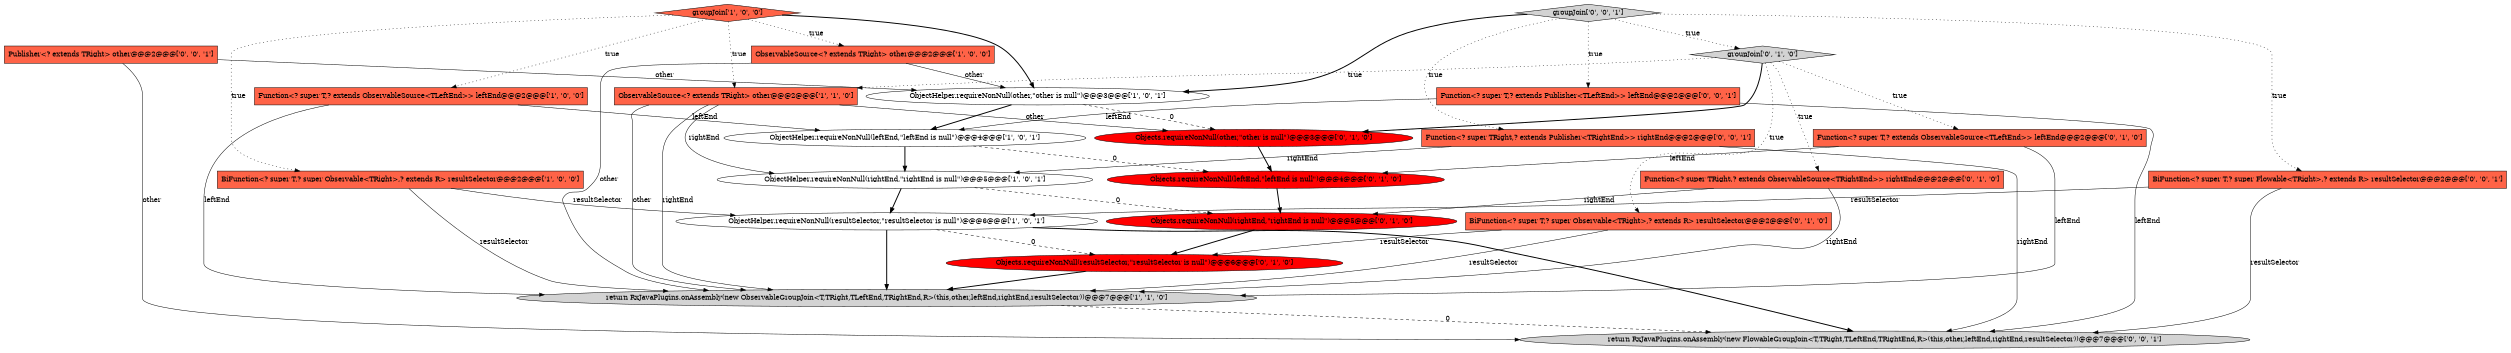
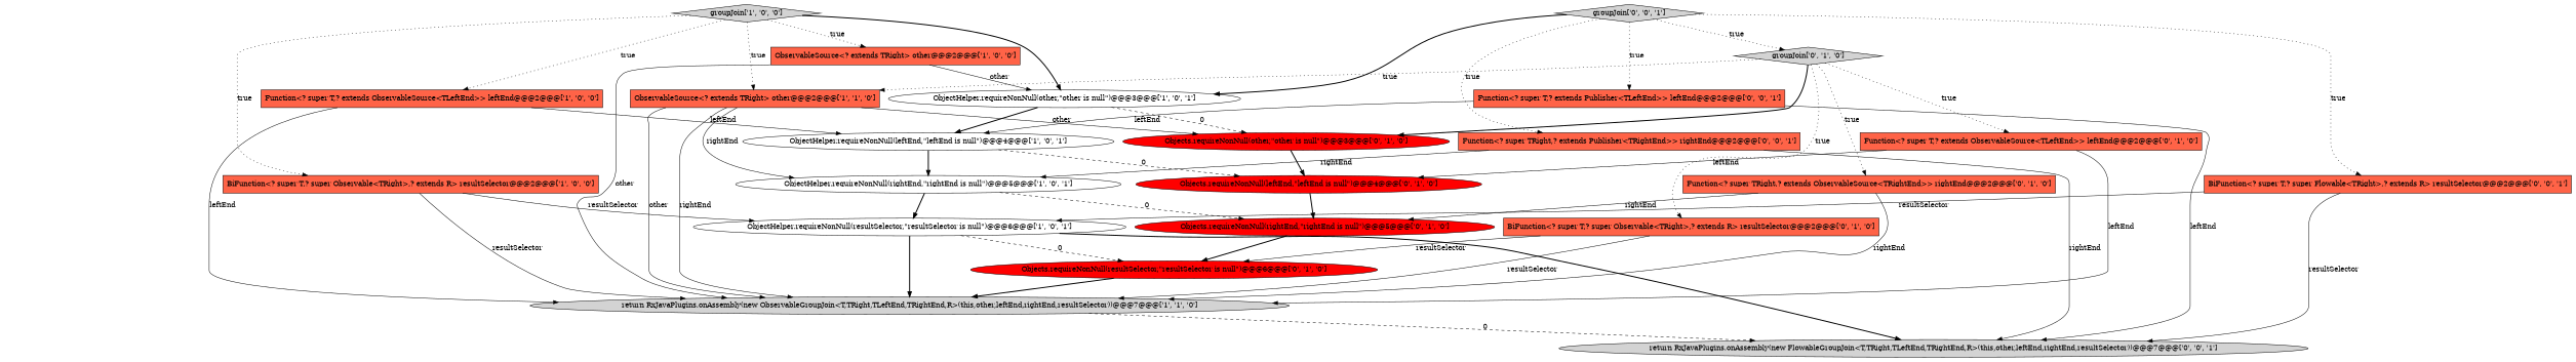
  digraph {
    node [fillcolor=tomato shape=box style=filled]
    edge [style=solid]
    n1 [fillcolor=red label="Objects.requireNonNull(leftEnd,\"leftEnd is null\")@@@4@@@['0', '1', '0']" shape=ellipse]
    n2 [fillcolor=red label="Objects.requireNonNull(rightEnd,\"rightEnd is null\")@@@5@@@['0', '1', '0']" shape=ellipse]
    n3 [fillcolor=red label="Objects.requireNonNull(resultSelector,\"resultSelector is null\")@@@6@@@['0', '1', '0']" shape=ellipse]
-   n4 [label="Publisher<? extends TRight> other@@@2@@@['0', '0', '1']"]
    n5 [fillcolor=white label="ObjectHelper.requireNonNull(other,\"other is null\")@@@3@@@['1', '0', '1']" shape=ellipse]
    n6 [fillcolor=lightgray label="return RxJavaPlugins.onAssembly(new FlowableGroupJoin<T,TRight,TLeftEnd,TRightEnd,R>(this,other,leftEnd,rightEnd,resultSelector))@@@7@@@['0', '0', '1']" shape=ellipse]
    n7 [fillcolor=red label="Objects.requireNonNull(other,\"other is null\")@@@3@@@['0', '1', '0']" shape=ellipse]
    n8 [fillcolor=white label="ObjectHelper.requireNonNull(leftEnd,\"leftEnd is null\")@@@4@@@['1', '0', '1']" shape=ellipse]
    n9 [fillcolor=lightgray label="groupJoin['0', '0', '1']" shape=diamond]
    n10 [label="Function<? super TRight,? extends Publisher<TRightEnd>> rightEnd@@@2@@@['0', '0', '1']"]
    n11 [label="BiFunction<? super T,? super Flowable<TRight>,? extends R> resultSelector@@@2@@@['0', '0', '1']"]
    n12 [label="Function<? super T,? extends Publisher<TLeftEnd>> leftEnd@@@2@@@['0', '0', '1']"]
    n13 [fillcolor=lightgray label="groupJoin['0', '1', '0']" shape=diamond]
    n14 [fillcolor=white label="ObjectHelper.requireNonNull(rightEnd,\"rightEnd is null\")@@@5@@@['1', '0', '1']" shape=ellipse]
    n15 [fillcolor=white label="ObjectHelper.requireNonNull(resultSelector,\"resultSelector is null\")@@@6@@@['1', '0', '1']" shape=ellipse]
    n16 [fillcolor=lightgray label="return RxJavaPlugins.onAssembly(new ObservableGroupJoin<T,TRight,TLeftEnd,TRightEnd,R>(this,other,leftEnd,rightEnd,resultSelector))@@@7@@@['1', '1', '0']" shape=ellipse]
    n17 [label="Function<? super TRight,? extends ObservableSource<TRightEnd>> rightEnd@@@2@@@['0', '1', '0']"]
    n18 [label="BiFunction<? super T,? super Observable<TRight>,? extends R> resultSelector@@@2@@@['0', '1', '0']"]
    n19 [label="ObservableSource<? extends TRight> other@@@2@@@['1', '1', '0']"]
    n20 [label="Function<? super T,? extends ObservableSource<TLeftEnd>> leftEnd@@@2@@@['0', '1', '0']"]
    n21 [label="ObservableSource<? extends TRight> other@@@2@@@['1', '0', '0']"]
-   n22 [label="groupJoin['1', '0', '0']" shape=diamond]
+   n22 [fillcolor=lightgray label="groupJoin['1', '0', '0']" shape=diamond]
    n23 [label="Function<? super T,? extends ObservableSource<TLeftEnd>> leftEnd@@@2@@@['1', '0', '0']"]
    n24 [label="BiFunction<? super T,? super Observable<TRight>,? extends R> resultSelector@@@2@@@['1', '0', '0']"]
    n1 -> n2 [style=bold]
    n2 -> n3 [style=bold]
    n3 -> n16 [style=bold]
-   n4 -> n5 [label=other]
-   n4 -> n6 [label=other]
    n5 -> n7 [label=0 style=dashed]
    n5 -> n8 [style=bold]
    n7 -> n1 [style=bold]
    n8 -> n1 [label=0 style=dashed]
    n8 -> n14 [style=bold]
    n9 -> n5 [style=bold]
    n9 -> n10 [label=true style=dotted]
    n9 -> n11 [label=true style=dotted]
    n9 -> n12 [label=true style=dotted]
    n9 -> n13 [label=true style=dotted]
    n10 -> n6 [label=rightEnd]
    n10 -> n14 [label=rightEnd]
    n11 -> n6 [label=resultSelector]
    n11 -> n15 [label=resultSelector]
    n12 -> n6 [label=leftEnd]
    n12 -> n8 [label=leftEnd]
    n13 -> n7 [style=bold]
    n13 -> n17 [label=true style=dotted]
    n13 -> n18 [label=true style=dotted]
    n13 -> n19 [label=true style=dotted]
    n13 -> n20 [label=true style=dotted]
    n14 -> n2 [label=0 style=dashed]
    n14 -> n15 [style=bold]
    n15 -> n3 [label=0 style=dashed]
    n15 -> n6 [style=bold]
    n15 -> n16 [style=bold]
    n16 -> n6 [label=0 style=dashed]
    n17 -> n2 [label=rightEnd]
    n17 -> n16 [label=rightEnd]
    n18 -> n3 [label=resultSelector]
    n18 -> n16 [label=resultSelector]
    n19 -> n7 [label=other]
    n19 -> n14 [label=rightEnd]
    n19 -> n16 [label=rightEnd]
    n19 -> n16 [label=other]
    n20 -> n1 [label=leftEnd]
    n20 -> n16 [label=leftEnd]
    n21 -> n5 [label=other]
    n21 -> n16 [label=other]
    n22 -> n5 [style=bold]
    n22 -> n19 [label=true style=dotted]
    n22 -> n21 [label=true style=dotted]
    n22 -> n23 [label=true style=dotted]
    n22 -> n24 [label=true style=dotted]
    n23 -> n8 [label=leftEnd]
    n23 -> n16 [label=leftEnd]
    n24 -> n15 [label=resultSelector]
    n24 -> n16 [label=resultSelector]
  }
